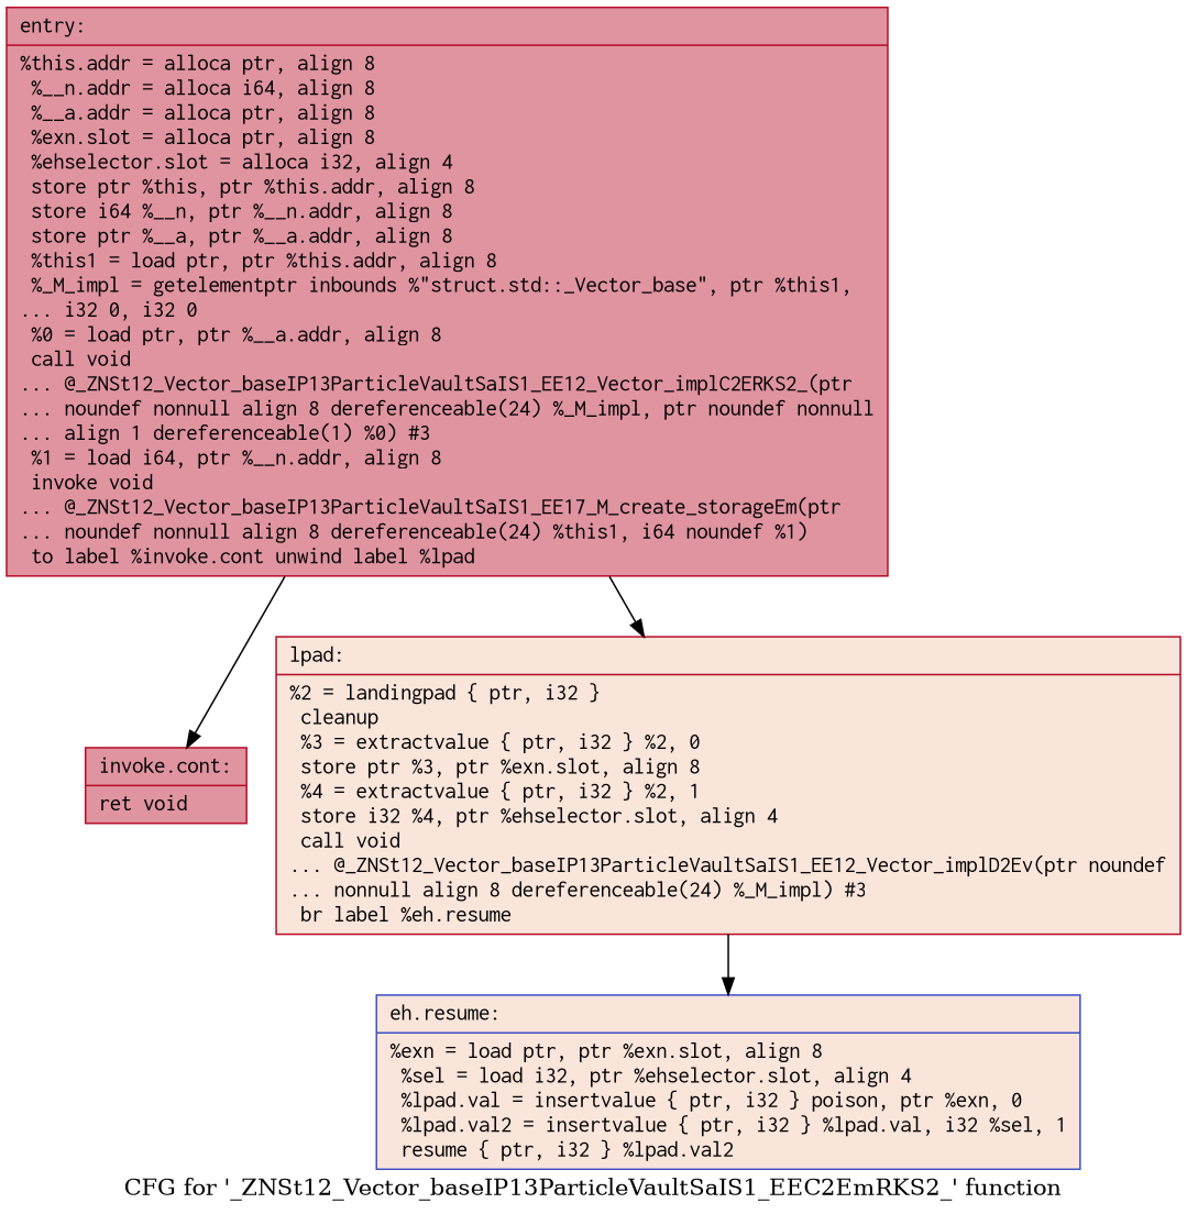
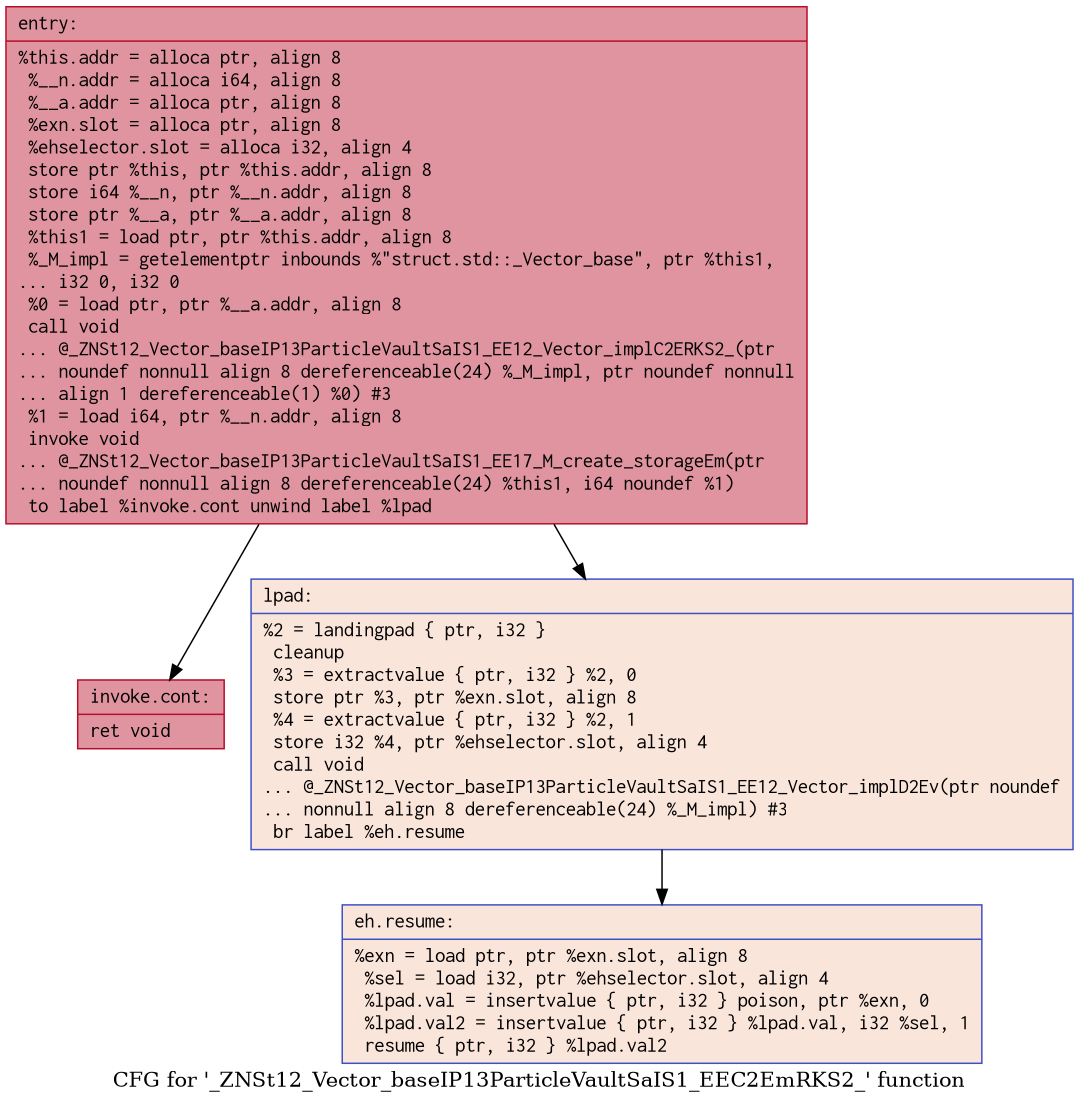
  digraph {
    label="CFG for '_ZNSt12_Vector_baseIP13ParticleVaultSaIS1_EEC2EmRKS2_' function"
    node [color="#b70d28ff" fillcolor="#b70d2870" fontname=Courier shape=record style=filled]
    n1 [label="{entry:\l|  %this.addr = alloca ptr, align 8\l  %__n.addr = alloca i64, align 8\l  %__a.addr = alloca ptr, align 8\l  %exn.slot = alloca ptr, align 8\l  %ehselector.slot = alloca i32, align 4\l  store ptr %this, ptr %this.addr, align 8\l  store i64 %__n, ptr %__n.addr, align 8\l  store ptr %__a, ptr %__a.addr, align 8\l  %this1 = load ptr, ptr %this.addr, align 8\l  %_M_impl = getelementptr inbounds %\"struct.std::_Vector_base\", ptr %this1,\l... i32 0, i32 0\l  %0 = load ptr, ptr %__a.addr, align 8\l  call void\l... @_ZNSt12_Vector_baseIP13ParticleVaultSaIS1_EE12_Vector_implC2ERKS2_(ptr\l... noundef nonnull align 8 dereferenceable(24) %_M_impl, ptr noundef nonnull\l... align 1 dereferenceable(1) %0) #3\l  %1 = load i64, ptr %__n.addr, align 8\l  invoke void\l... @_ZNSt12_Vector_baseIP13ParticleVaultSaIS1_EE17_M_create_storageEm(ptr\l... noundef nonnull align 8 dereferenceable(24) %this1, i64 noundef %1)\l          to label %invoke.cont unwind label %lpad\l}"]
    n2 [label="{invoke.cont:\l|  ret void\l}"]
-   n3 [fillcolor="#f4c5ad70" label="{lpad:\l|  %2 = landingpad \{ ptr, i32 \}\l          cleanup\l  %3 = extractvalue \{ ptr, i32 \} %2, 0\l  store ptr %3, ptr %exn.slot, align 8\l  %4 = extractvalue \{ ptr, i32 \} %2, 1\l  store i32 %4, ptr %ehselector.slot, align 4\l  call void\l... @_ZNSt12_Vector_baseIP13ParticleVaultSaIS1_EE12_Vector_implD2Ev(ptr noundef\l... nonnull align 8 dereferenceable(24) %_M_impl) #3\l  br label %eh.resume\l}"]
+   n3 [color="#3d50c3ff" fillcolor="#f4c5ad70" label="{lpad:\l|  %2 = landingpad \{ ptr, i32 \}\l          cleanup\l  %3 = extractvalue \{ ptr, i32 \} %2, 0\l  store ptr %3, ptr %exn.slot, align 8\l  %4 = extractvalue \{ ptr, i32 \} %2, 1\l  store i32 %4, ptr %ehselector.slot, align 4\l  call void\l... @_ZNSt12_Vector_baseIP13ParticleVaultSaIS1_EE12_Vector_implD2Ev(ptr noundef\l... nonnull align 8 dereferenceable(24) %_M_impl) #3\l  br label %eh.resume\l}"]
    n4 [color="#3d50c3ff" fillcolor="#f4c5ad70" label="{eh.resume:\l|  %exn = load ptr, ptr %exn.slot, align 8\l  %sel = load i32, ptr %ehselector.slot, align 4\l  %lpad.val = insertvalue \{ ptr, i32 \} poison, ptr %exn, 0\l  %lpad.val2 = insertvalue \{ ptr, i32 \} %lpad.val, i32 %sel, 1\l  resume \{ ptr, i32 \} %lpad.val2\l}"]
    n1 -> n2
    n1 -> n3
    n3 -> n4
  }
